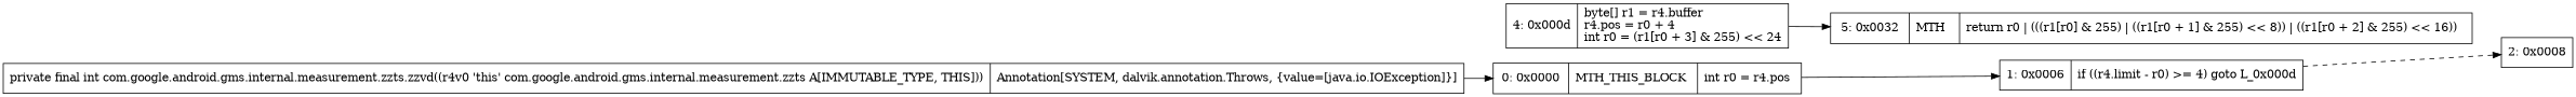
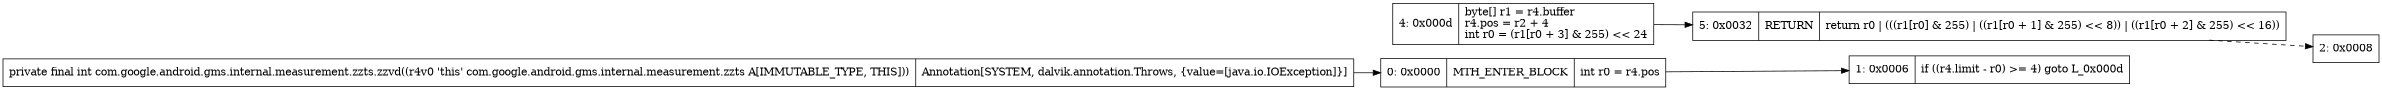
  digraph {
    rankdir=LR
    node [shape=record]
-   n1 [label="{0\:\ 0x0000|MTH_THIS_BLOCK\l|int r0 = r4.pos\l}"]
+   n1 [label="{0\:\ 0x0000|MTH_ENTER_BLOCK\l|int r0 = r4.pos\l}"]
    n2 [label="{1\:\ 0x0006|if ((r4.limit \- r0) \>= 4) goto L_0x000d\l}"]
    n3 [label="{2\:\ 0x0008}"]
-   n4 [label="{4\:\ 0x000d|byte[] r1 = r4.buffer\lr4.pos = r0 + 4\lint r0 = (r1[r0 + 3] & 255) \<\< 24\l}"]
-   n5 [label="{5\:\ 0x0032|MTH\l|return r0 \| (((r1[r0] & 255) \| ((r1[r0 + 1] & 255) \<\< 8)) \| ((r1[r0 + 2] & 255) \<\< 16))\l}"]
+   n4 [label="{4\:\ 0x000d|byte[] r1 = r4.buffer\lr4.pos = r2 + 4\lint r0 = (r1[r0 + 3] & 255) \<\< 24\l}"]
+   n5 [label="{5\:\ 0x0032|RETURN\l|return r0 \| (((r1[r0] & 255) \| ((r1[r0 + 1] & 255) \<\< 8)) \| ((r1[r0 + 2] & 255) \<\< 16))\l}"]
    n6 [label="{private final int com.google.android.gms.internal.measurement.zzts.zzvd((r4v0 'this' com.google.android.gms.internal.measurement.zzts A[IMMUTABLE_TYPE, THIS]))  | Annotation[SYSTEM, dalvik.annotation.Throws, \{value=[java.io.IOException]\}]\l}"]
    n1 -> n2
-   n2 -> n3 [style=dashed]
+   n5 -> n3 [style=dashed]
    n4 -> n5
    n6 -> n1
  }
